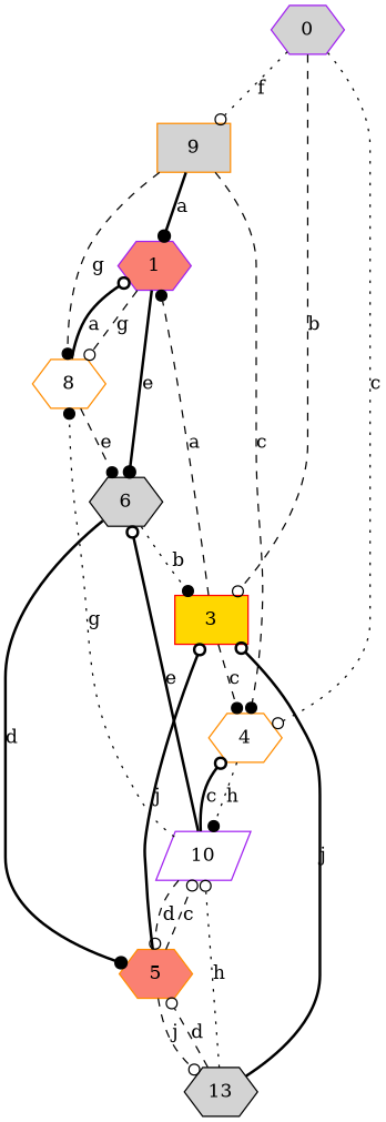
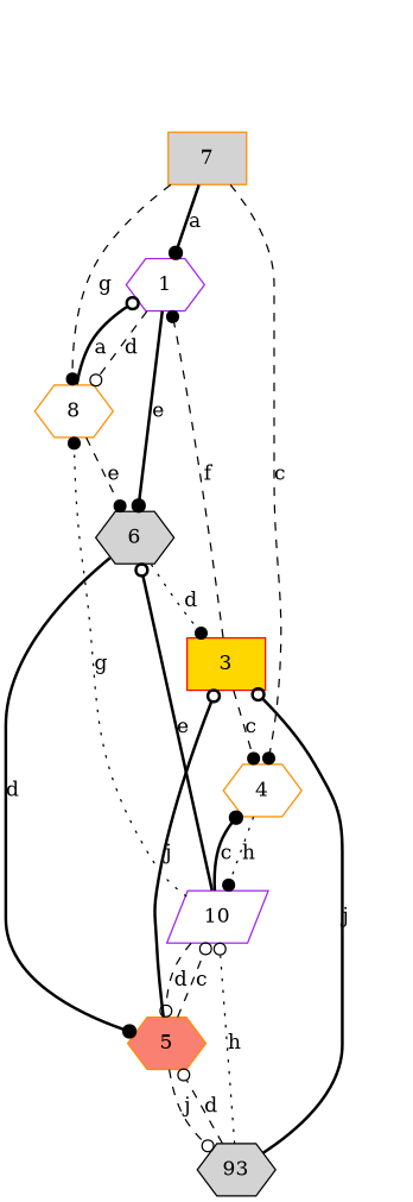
  strict digraph {
    node [color=darkorange fillcolor=lightgrey shape=hexagon style=filled]
    edge [arrowhead=odot style=dashed]
-   1 [color=purple fillcolor=salmon]
+   1 [color=purple fillcolor=white]
    8 [fillcolor=white]
    6 [color=black]
    3 [color=red fillcolor=gold shape=box]
    4 [fillcolor=white]
    10 [color=purple fillcolor=white shape=parallelogram]
-   13 [color=black]
+   13 [color=black label=93]
    5 [fillcolor=salmon]
-   0 [color=purple]
-   7 [shape=box label=9]
-   1 -> 8 [label=g]
+   7 [shape=box]
+   1 -> 8 [label=d]
    1 -> 6 [arrowhead=dot label=e style=bold]
    8 -> 1 [label=a style=bold]
    8 -> 6 [arrowhead=dot label=e]
-   6 -> 3 [arrowhead=dot label=b style=dotted]
+   6 -> 3 [arrowhead=dot label=d style=dotted]
    6 -> 5 [arrowhead=dot label=d style=bold]
-   3 -> 1 [arrowhead=dot label=a]
+   3 -> 1 [arrowhead=dot label=f]
    3 -> 4 [arrowhead=dot label=c]
    4 -> 10 [arrowhead=dot label=h style=dotted]
    10 -> 8 [arrowhead=dot label=g style=dotted]
    10 -> 6 [label=e style=bold]
-   10 -> 4 [label=c style=bold]
+   10 -> 4 [arrowhead=dot label=c style=bold]
    10 -> 5 [label=d]
    13 -> 3 [label=j style=bold]
    13 -> 10 [label=h style=dotted]
    13 -> 5 [label=d]
    5 -> 3 [label=j style=bold]
    5 -> 10 [label=c]
    5 -> 13 [label=j]
-   0 -> 3 [label=b]
-   0 -> 4 [label=c style=dotted]
-   0 -> 7 [label=f style=dotted]
    7 -> 1 [arrowhead=dot label=a style=bold]
    7 -> 8 [arrowhead=dot label=g]
    7 -> 4 [arrowhead=dot label=c]
  }
